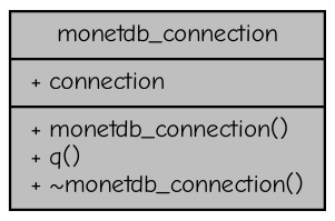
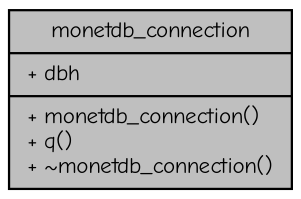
  digraph {
    fontname="Comic Neue"
-   n1 [color=black fillcolor=grey75 fontcolor=black fontname="Comic Neue" fontsize=10 height=0.2 label="{monetdb_connection\n|+ connection\l|+ monetdb_connection()\l+ q()\l+ ~monetdb_connection()\l}" shape=record style=filled width=0.4]
+   n1 [color=black fillcolor=grey75 fontcolor=black fontname="Comic Neue" fontsize=10 height=0.2 label="{monetdb_connection\n|+ dbh\l|+ monetdb_connection()\l+ q()\l+ ~monetdb_connection()\l}" shape=record style=filled width=0.4]
  }
